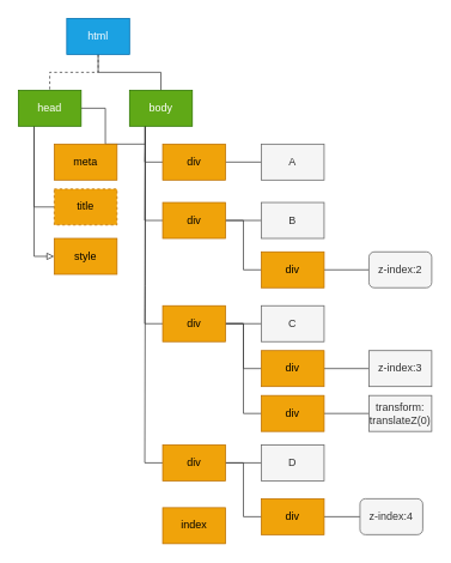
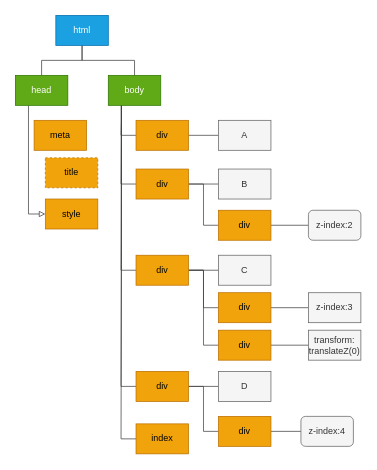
  <mxCell id="0" />
  <mxCell id="1" parent="0" />
- <mxCell id="2" style="edgeStyle=orthogonalEdgeStyle;rounded=0;orthogonalLoop=1;jettySize=auto;html=1;exitX=0.5;exitY=1;exitDx=0;exitDy=0;endArrow=none;endFill=0;strokeColor=#424242;dashed=1;" parent="1" source="4" target="13" edge="1"><mxGeometry relative="1" as="geometry" /></mxCell>
+ <mxCell id="2" style="edgeStyle=orthogonalEdgeStyle;rounded=0;orthogonalLoop=1;jettySize=auto;html=1;exitX=0.5;exitY=1;exitDx=0;exitDy=0;endArrow=none;endFill=0;strokeColor=#424242;" parent="1" source="4" target="13" edge="1"><mxGeometry relative="1" as="geometry" /></mxCell>
  <mxCell id="3" style="edgeStyle=orthogonalEdgeStyle;rounded=0;orthogonalLoop=1;jettySize=auto;html=1;exitX=0.5;exitY=1;exitDx=0;exitDy=0;endArrow=none;endFill=0;strokeColor=#424242;" parent="1" source="4" target="10" edge="1"><mxGeometry relative="1" as="geometry" /></mxCell>
  <mxCell id="4" value="html" style="rounded=0;whiteSpace=wrap;html=1;fillColor=#1ba1e2;strokeColor=#006EAF;fontColor=#ffffff;" parent="1" vertex="1"><mxGeometry x="74" y="20" width="70" height="40" as="geometry" /></mxCell>
  <mxCell id="5" style="edgeStyle=orthogonalEdgeStyle;rounded=0;orthogonalLoop=1;jettySize=auto;html=1;exitX=0.25;exitY=1;exitDx=0;exitDy=0;entryX=0;entryY=0.5;entryDx=0;entryDy=0;endArrow=none;endFill=0;strokeColor=#424242;" parent="1" source="10" target="18" edge="1"><mxGeometry relative="1" as="geometry" /></mxCell>
  <mxCell id="6" style="edgeStyle=orthogonalEdgeStyle;rounded=0;orthogonalLoop=1;jettySize=auto;html=1;exitX=0.25;exitY=1;exitDx=0;exitDy=0;entryX=0;entryY=0.5;entryDx=0;entryDy=0;endArrow=none;endFill=0;strokeColor=#424242;" parent="1" source="10" target="21" edge="1"><mxGeometry relative="1" as="geometry" /></mxCell>
  <mxCell id="7" style="edgeStyle=orthogonalEdgeStyle;rounded=0;orthogonalLoop=1;jettySize=auto;html=1;exitX=0.25;exitY=1;exitDx=0;exitDy=0;entryX=0;entryY=0.5;entryDx=0;entryDy=0;endArrow=none;endFill=0;strokeColor=#424242;" parent="1" source="10" target="25" edge="1"><mxGeometry relative="1" as="geometry" /></mxCell>
  <mxCell id="8" style="edgeStyle=orthogonalEdgeStyle;rounded=0;orthogonalLoop=1;jettySize=auto;html=1;exitX=0.25;exitY=1;exitDx=0;exitDy=0;entryX=0;entryY=0.5;entryDx=0;entryDy=0;endArrow=none;endFill=0;strokeColor=#424242;" parent="1" source="10" target="28" edge="1"><mxGeometry relative="1" as="geometry" /></mxCell>
- <mxCell id="9" style="edgeStyle=orthogonalEdgeStyle;rounded=0;orthogonalLoop=1;jettySize=auto;html=1;exitX=0.25;exitY=1;exitDx=0;exitDy=0;endArrow=none;endFill=0;strokeColor=#424242;" parent="1" source="10" target="13" edge="1"><mxGeometry relative="1" as="geometry" /></mxCell>
+ <mxCell id="9" style="edgeStyle=orthogonalEdgeStyle;rounded=0;orthogonalLoop=1;jettySize=auto;html=1;exitX=0.25;exitY=1;exitDx=0;exitDy=0;entryX=0;entryY=0.5;entryDx=0;entryDy=0;endArrow=none;endFill=0;strokeColor=#424242;" parent="1" source="10" target="29" edge="1"><mxGeometry relative="1" as="geometry" /></mxCell>
  <mxCell id="10" value="body" style="rounded=0;whiteSpace=wrap;html=1;fillColor=#60a917;strokeColor=#2D7600;fontColor=#ffffff;" parent="1" vertex="1"><mxGeometry x="144" y="100" width="70" height="40" as="geometry" /></mxCell>
- <mxCell id="11" style="edgeStyle=orthogonalEdgeStyle;rounded=0;orthogonalLoop=1;jettySize=auto;html=1;exitX=0.25;exitY=1;exitDx=0;exitDy=0;entryX=0;entryY=0.5;entryDx=0;entryDy=0;endArrow=none;endFill=0;strokeColor=#424242;" parent="1" source="13" target="15" edge="1"><mxGeometry relative="1" as="geometry" /></mxCell>
  <mxCell id="12" style="edgeStyle=orthogonalEdgeStyle;rounded=0;orthogonalLoop=1;jettySize=auto;html=1;exitX=0.25;exitY=1;exitDx=0;exitDy=0;entryX=0;entryY=0.5;entryDx=0;entryDy=0;endArrow=block;endFill=0;strokeColor=#424242;" parent="1" source="13" target="16" edge="1"><mxGeometry relative="1" as="geometry" /></mxCell>
  <mxCell id="13" value="head" style="rounded=0;whiteSpace=wrap;html=1;fillColor=#60a917;strokeColor=#2D7600;fontColor=#ffffff;" parent="1" vertex="1"><mxGeometry x="20" y="100" width="70" height="40" as="geometry" /></mxCell>
- <mxCell id="14" value="meta" style="rounded=0;whiteSpace=wrap;html=1;fillColor=#f0a30a;strokeColor=#BD7000;fontColor=#000000;" parent="1" vertex="1"><mxGeometry x="60" y="160" width="70" height="40" as="geometry" /></mxCell>
+ <mxCell id="14" value="meta" style="rounded=0;whiteSpace=wrap;html=1;fillColor=#f0a30a;strokeColor=#BD7000;fontColor=#000000;" parent="1" vertex="1"><mxGeometry x="45" y="160" width="70" height="40" as="geometry" /></mxCell>
  <mxCell id="15" value="title" style="rounded=0;whiteSpace=wrap;html=1;fillColor=#f0a30a;strokeColor=#BD7000;fontColor=#000000;dashed=1;" parent="1" vertex="1"><mxGeometry x="60" y="210" width="70" height="40" as="geometry" /></mxCell>
  <mxCell id="16" value="style" style="rounded=0;whiteSpace=wrap;html=1;fillColor=#f0a30a;strokeColor=#BD7000;fontColor=#000000;" parent="1" vertex="1"><mxGeometry x="60" y="265" width="70" height="40" as="geometry" /></mxCell>
  <mxCell id="17" style="edgeStyle=orthogonalEdgeStyle;rounded=0;orthogonalLoop=1;jettySize=auto;html=1;exitX=1;exitY=0.5;exitDx=0;exitDy=0;entryX=0;entryY=0.5;entryDx=0;entryDy=0;endArrow=none;endFill=0;strokeColor=#424242;" parent="1" source="18" target="30" edge="1"><mxGeometry relative="1" as="geometry" /></mxCell>
  <mxCell id="18" value="div" style="rounded=0;whiteSpace=wrap;html=1;fillColor=#f0a30a;strokeColor=#BD7000;fontColor=#000000;" parent="1" vertex="1"><mxGeometry x="181" y="160" width="70" height="40" as="geometry" /></mxCell>
  <mxCell id="19" style="edgeStyle=orthogonalEdgeStyle;rounded=0;orthogonalLoop=1;jettySize=auto;html=1;exitX=1;exitY=0.5;exitDx=0;exitDy=0;endArrow=none;endFill=0;strokeColor=#424242;" parent="1" source="21" target="31" edge="1"><mxGeometry relative="1" as="geometry" /></mxCell>
  <mxCell id="20" style="edgeStyle=orthogonalEdgeStyle;rounded=0;orthogonalLoop=1;jettySize=auto;html=1;exitX=1;exitY=0.5;exitDx=0;exitDy=0;entryX=0;entryY=0.5;entryDx=0;entryDy=0;endArrow=none;endFill=0;strokeColor=#424242;" parent="1" source="21" target="33" edge="1"><mxGeometry relative="1" as="geometry" /></mxCell>
  <mxCell id="21" value="div" style="rounded=0;whiteSpace=wrap;html=1;fillColor=#f0a30a;strokeColor=#BD7000;fontColor=#000000;" parent="1" vertex="1"><mxGeometry x="181" y="225" width="70" height="40" as="geometry" /></mxCell>
  <mxCell id="22" style="edgeStyle=orthogonalEdgeStyle;rounded=0;orthogonalLoop=1;jettySize=auto;html=1;exitX=1;exitY=0.5;exitDx=0;exitDy=0;entryX=0;entryY=0.5;entryDx=0;entryDy=0;endArrow=none;endFill=0;strokeColor=#424242;" parent="1" source="25" target="35" edge="1"><mxGeometry relative="1" as="geometry" /></mxCell>
  <mxCell id="23" style="edgeStyle=orthogonalEdgeStyle;rounded=0;orthogonalLoop=1;jettySize=auto;html=1;exitX=1;exitY=0.5;exitDx=0;exitDy=0;entryX=0;entryY=0.5;entryDx=0;entryDy=0;endArrow=none;endFill=0;strokeColor=#424242;" parent="1" source="25" target="37" edge="1"><mxGeometry relative="1" as="geometry" /></mxCell>
  <mxCell id="24" style="edgeStyle=orthogonalEdgeStyle;rounded=0;orthogonalLoop=1;jettySize=auto;html=1;exitX=1;exitY=0.5;exitDx=0;exitDy=0;entryX=0;entryY=0.5;entryDx=0;entryDy=0;endArrow=none;endFill=0;strokeColor=#424242;" parent="1" source="25" target="39" edge="1"><mxGeometry relative="1" as="geometry" /></mxCell>
  <mxCell id="25" value="div" style="rounded=0;whiteSpace=wrap;html=1;fillColor=#f0a30a;strokeColor=#BD7000;fontColor=#000000;" parent="1" vertex="1"><mxGeometry x="181" y="340" width="70" height="40" as="geometry" /></mxCell>
  <mxCell id="26" style="edgeStyle=orthogonalEdgeStyle;rounded=0;orthogonalLoop=1;jettySize=auto;html=1;exitX=1;exitY=0.5;exitDx=0;exitDy=0;entryX=0;entryY=0.5;entryDx=0;entryDy=0;endArrow=none;endFill=0;strokeColor=#424242;" parent="1" source="28" target="42" edge="1"><mxGeometry relative="1" as="geometry" /></mxCell>
  <mxCell id="27" style="edgeStyle=orthogonalEdgeStyle;rounded=0;orthogonalLoop=1;jettySize=auto;html=1;exitX=1;exitY=0.5;exitDx=0;exitDy=0;entryX=0;entryY=0.5;entryDx=0;entryDy=0;endArrow=none;endFill=0;strokeColor=#424242;" parent="1" source="28" target="44" edge="1"><mxGeometry relative="1" as="geometry" /></mxCell>
  <mxCell id="28" value="div" style="rounded=0;whiteSpace=wrap;html=1;fillColor=#f0a30a;strokeColor=#BD7000;fontColor=#000000;" parent="1" vertex="1"><mxGeometry x="181" y="495" width="70" height="40" as="geometry" /></mxCell>
  <mxCell id="29" value="index" style="rounded=0;whiteSpace=wrap;html=1;fillColor=#f0a30a;strokeColor=#BD7000;fontColor=#000000;" parent="1" vertex="1"><mxGeometry x="181" y="565" width="70" height="40" as="geometry" /></mxCell>
  <mxCell id="30" value="A" style="rounded=0;whiteSpace=wrap;html=1;fillColor=#f5f5f5;strokeColor=#666666;fontColor=#333333;" parent="1" vertex="1"><mxGeometry x="291" y="160" width="70" height="40" as="geometry" /></mxCell>
  <mxCell id="31" value="B" style="rounded=0;whiteSpace=wrap;html=1;fillColor=#f5f5f5;strokeColor=#666666;fontColor=#333333;" parent="1" vertex="1"><mxGeometry x="291" y="225" width="70" height="40" as="geometry" /></mxCell>
  <mxCell id="32" style="edgeStyle=orthogonalEdgeStyle;rounded=0;orthogonalLoop=1;jettySize=auto;html=1;exitX=1;exitY=0.5;exitDx=0;exitDy=0;endArrow=none;endFill=0;strokeColor=#424242;" parent="1" source="33" target="34" edge="1"><mxGeometry relative="1" as="geometry" /></mxCell>
  <mxCell id="33" value="div" style="rounded=0;whiteSpace=wrap;html=1;fillColor=#f0a30a;strokeColor=#BD7000;fontColor=#000000;" parent="1" vertex="1"><mxGeometry x="291" y="280" width="70" height="40" as="geometry" /></mxCell>
  <mxCell id="34" value="z-index:2" style="whiteSpace=wrap;html=1;fillColor=#f5f5f5;strokeColor=#666666;fontColor=#333333;rounded=1;" parent="1" vertex="1"><mxGeometry x="411" y="280" width="70" height="40" as="geometry" /></mxCell>
  <mxCell id="35" value="C" style="rounded=0;whiteSpace=wrap;html=1;fillColor=#f5f5f5;strokeColor=#666666;fontColor=#333333;" parent="1" vertex="1"><mxGeometry x="291" y="340" width="70" height="40" as="geometry" /></mxCell>
  <mxCell id="36" style="edgeStyle=orthogonalEdgeStyle;rounded=0;orthogonalLoop=1;jettySize=auto;html=1;exitX=1;exitY=0.5;exitDx=0;exitDy=0;entryX=0;entryY=0.5;entryDx=0;entryDy=0;endArrow=none;endFill=0;strokeColor=#424242;" parent="1" source="37" target="40" edge="1"><mxGeometry relative="1" as="geometry" /></mxCell>
  <mxCell id="37" value="div" style="rounded=0;whiteSpace=wrap;html=1;fillColor=#f0a30a;strokeColor=#BD7000;fontColor=#000000;" parent="1" vertex="1"><mxGeometry x="291" y="390" width="70" height="40" as="geometry" /></mxCell>
  <mxCell id="38" style="edgeStyle=orthogonalEdgeStyle;rounded=0;orthogonalLoop=1;jettySize=auto;html=1;exitX=1;exitY=0.5;exitDx=0;exitDy=0;entryX=0;entryY=0.5;entryDx=0;entryDy=0;endArrow=none;endFill=0;strokeColor=#424242;" parent="1" source="39" target="41" edge="1"><mxGeometry relative="1" as="geometry" /></mxCell>
  <mxCell id="39" value="div" style="rounded=0;whiteSpace=wrap;html=1;fillColor=#f0a30a;strokeColor=#BD7000;fontColor=#000000;" parent="1" vertex="1"><mxGeometry x="291" y="440" width="70" height="40" as="geometry" /></mxCell>
  <mxCell id="40" value="z-index:3" style="rounded=0;whiteSpace=wrap;html=1;fillColor=#f5f5f5;strokeColor=#666666;fontColor=#333333;" parent="1" vertex="1"><mxGeometry x="411" y="390" width="70" height="40" as="geometry" /></mxCell>
  <mxCell id="41" value="transform: translateZ(0)" style="rounded=0;whiteSpace=wrap;html=1;fillColor=#f5f5f5;strokeColor=#666666;fontColor=#333333;" parent="1" vertex="1"><mxGeometry x="411" y="440" width="70" height="40" as="geometry" /></mxCell>
  <mxCell id="42" value="D" style="rounded=0;whiteSpace=wrap;html=1;fillColor=#f5f5f5;strokeColor=#666666;fontColor=#333333;" parent="1" vertex="1"><mxGeometry x="291" y="495" width="70" height="40" as="geometry" /></mxCell>
  <mxCell id="43" style="edgeStyle=orthogonalEdgeStyle;rounded=0;orthogonalLoop=1;jettySize=auto;html=1;exitX=1;exitY=0.5;exitDx=0;exitDy=0;endArrow=none;endFill=0;strokeColor=#424242;" parent="1" source="44" target="45" edge="1"><mxGeometry relative="1" as="geometry" /></mxCell>
  <mxCell id="44" value="div" style="rounded=0;whiteSpace=wrap;html=1;fillColor=#f0a30a;strokeColor=#BD7000;fontColor=#000000;" parent="1" vertex="1"><mxGeometry x="291" y="555" width="70" height="40" as="geometry" /></mxCell>
  <mxCell id="45" value="z-index:4" style="whiteSpace=wrap;html=1;fillColor=#f5f5f5;strokeColor=#666666;fontColor=#333333;rounded=1;" parent="1" vertex="1"><mxGeometry x="401" y="555" width="70" height="40" as="geometry" /></mxCell>
